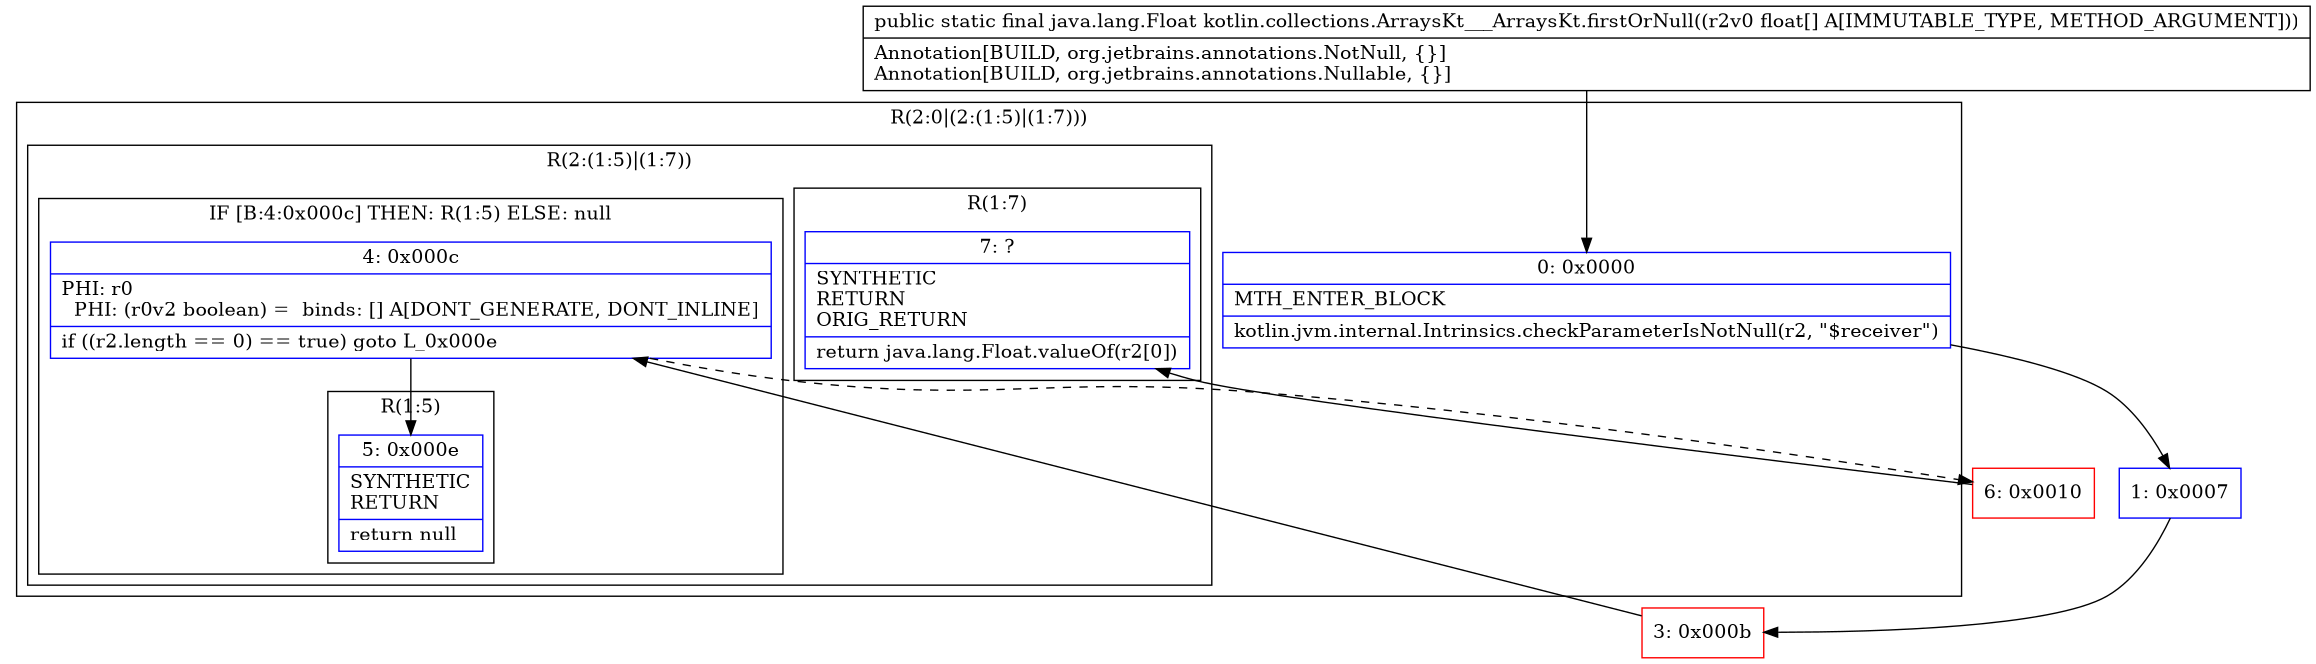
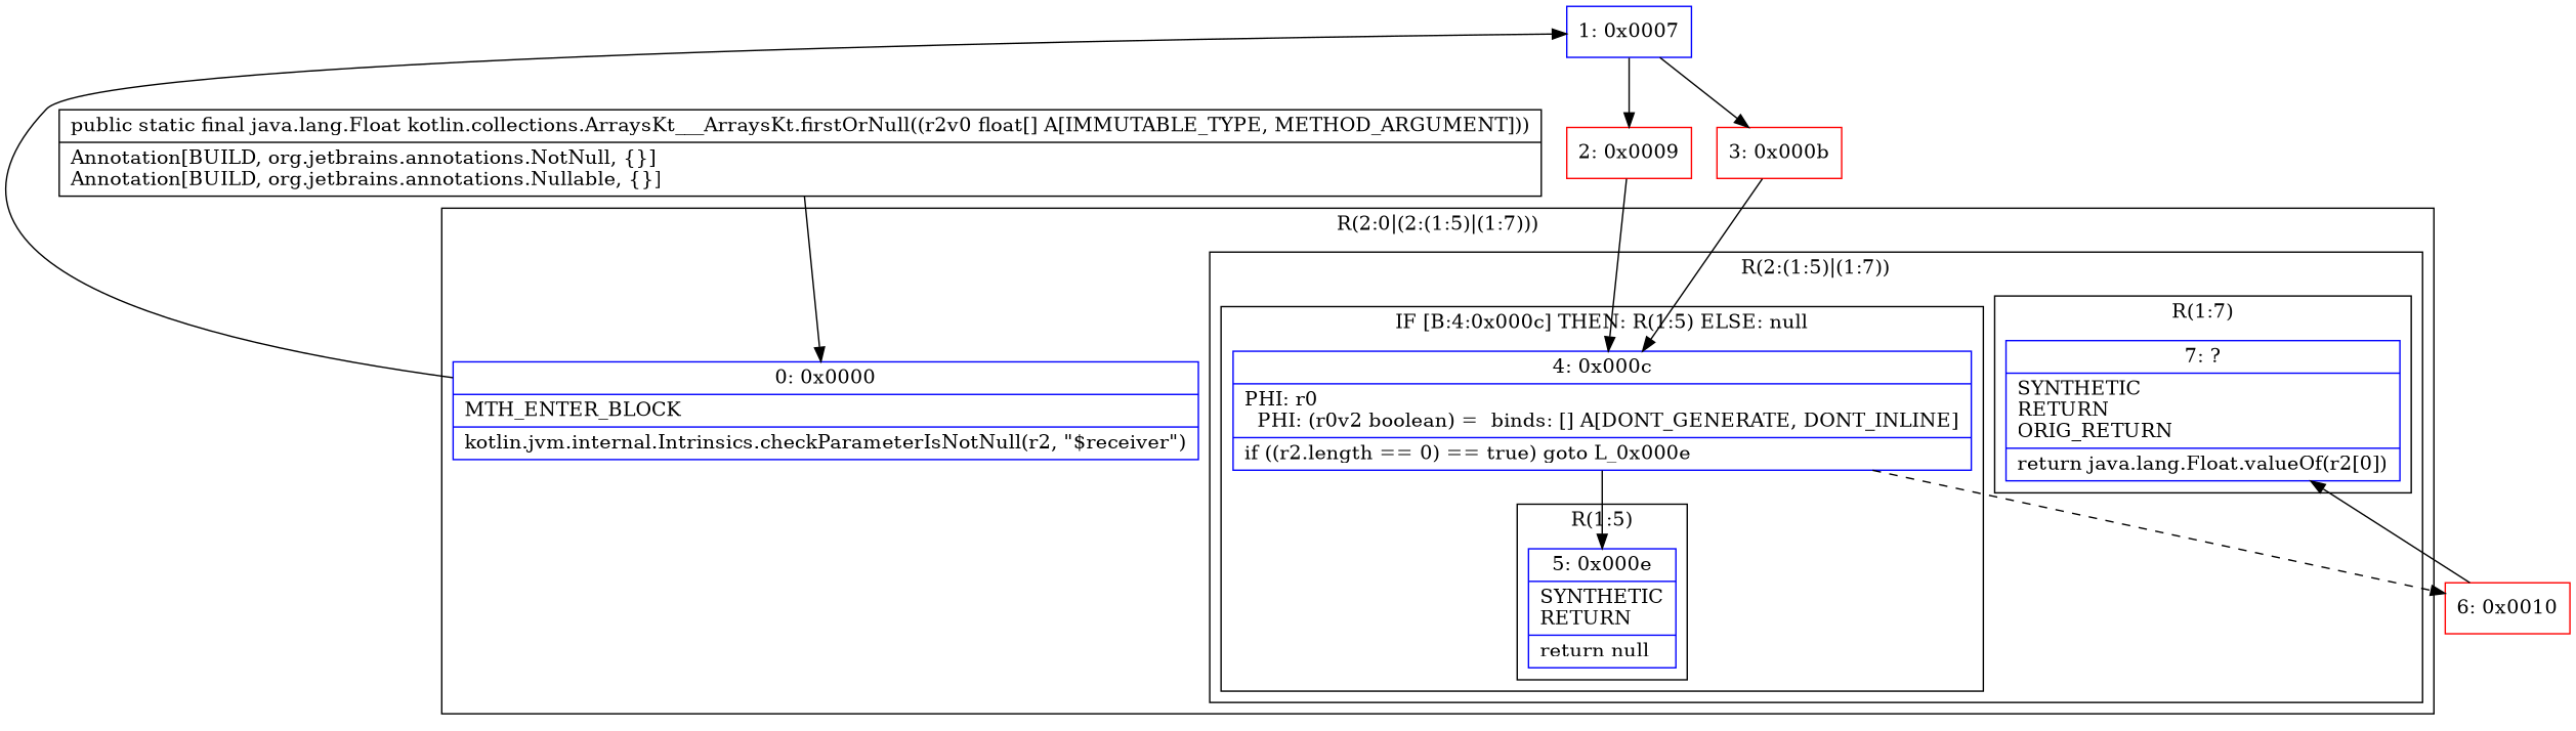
  digraph {
    node [color=blue shape=record]
    n1 [label="{5\:\ 0x000e|SYNTHETIC\lRETURN\l|return null\l}"]
    n2 [label="{4\:\ 0x000c|PHI: r0 \l  PHI: (r0v2 boolean) =  binds: [] A[DONT_GENERATE, DONT_INLINE]\l|if ((r2.length == 0) == true) goto L_0x000e\l}"]
    n3 [label="{7\:\ ?|SYNTHETIC\lRETURN\lORIG_RETURN\l|return java.lang.Float.valueOf(r2[0])\l}"]
    n4 [label="{0\:\ 0x0000|MTH_ENTER_BLOCK\l|kotlin.jvm.internal.Intrinsics.checkParameterIsNotNull(r2, \"$receiver\")\l}"]
    n5 [color=red label="{6\:\ 0x0010}"]
    n6 [label="{1\:\ 0x0007}"]
+   n7 [color=red label="{2\:\ 0x0009}"]
    n8 [color=red label="{3\:\ 0x000b}"]
    n9 [label="{public static final java.lang.Float kotlin.collections.ArraysKt___ArraysKt.firstOrNull((r2v0 float[] A[IMMUTABLE_TYPE, METHOD_ARGUMENT]))  | Annotation[BUILD, org.jetbrains.annotations.NotNull, \{\}]\lAnnotation[BUILD, org.jetbrains.annotations.Nullable, \{\}]\l}" color=""]
    subgraph cluster_1 {
      label="R(2:0|(2:(1:5)|(1:7)))"
      n4
      subgraph cluster_2 {
        label="R(2:(1:5)|(1:7))"
        subgraph cluster_3 {
          label="IF [B:4:0x000c] THEN: R(1:5) ELSE: null"
          n2
          subgraph cluster_4 {
            label="R(1:5)"
            n1
          }
        }
        subgraph cluster_5 {
          label="R(1:7)"
          n3
        }
      }
    }
    n2 -> n1
    n2 -> n5 [style=dashed]
    n4 -> n6
    n5 -> n3
+   n6 -> n7
    n6 -> n8
+   n7 -> n2
    n8 -> n2
    n9 -> n4
  }
